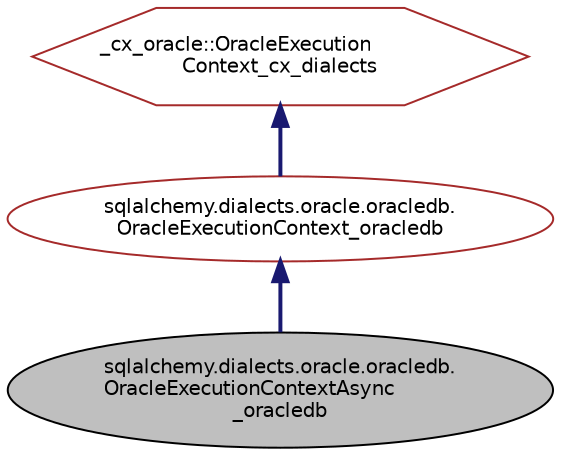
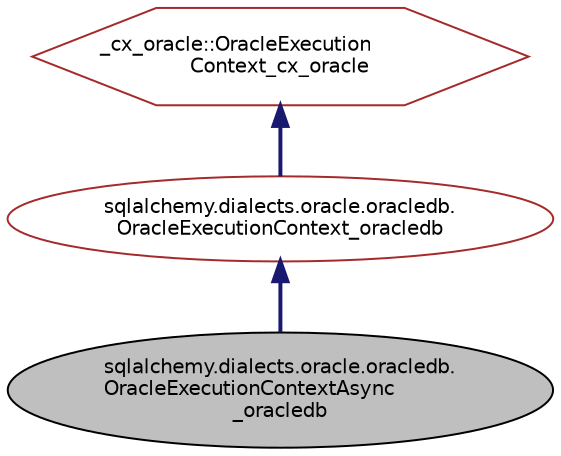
  digraph {
    node [color=brown fillcolor=white fontname=Helvetica fontsize=10 shape=ellipse style=filled]
    edge [color=midnightblue dir=back fontname=Helvetica fontsize=10 labelfontname=Helvetica labelfontsize=10 style=bold]
    n1 [color=black fillcolor=grey75 fontcolor=black height=0.2 label="sqlalchemy.dialects.oracle.oracledb.\lOracleExecutionContextAsync\l_oracledb" width=0.4]
    n2 [height=0.2 label="sqlalchemy.dialects.oracle.oracledb.\lOracleExecutionContext_oracledb" width=0.4]
-   n3 [height=0.2 label="_cx_oracle::OracleExecution\lContext_cx_dialects" shape=hexagon width=0.4]
+   n3 [height=0.2 label="_cx_oracle::OracleExecution\lContext_cx_oracle" shape=hexagon width=0.4]
    n2 -> n1
    n3 -> n2
  }
